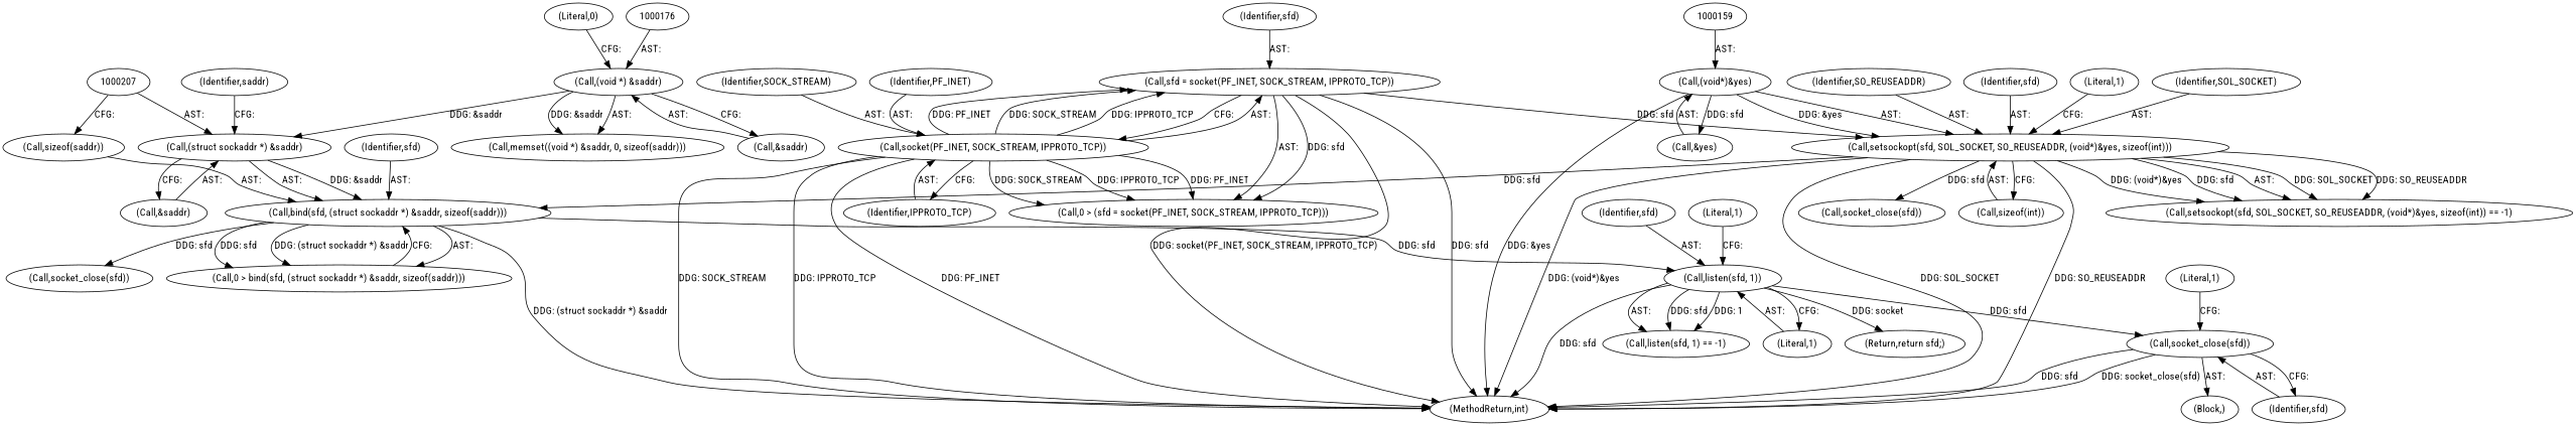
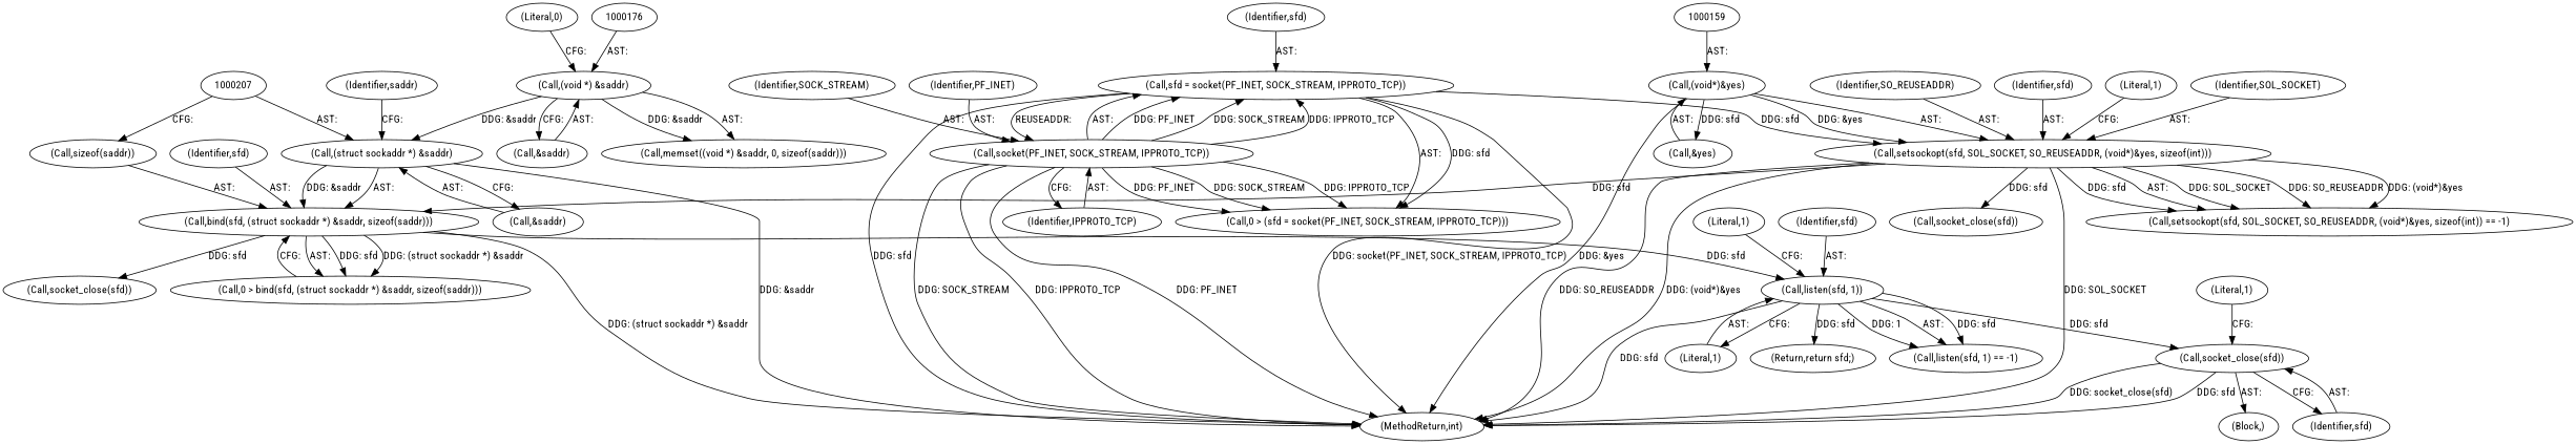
  digraph {
    fontname="Roboto Condensed"
    node [fontname="Roboto Condensed"]
    edge [fontname="Roboto Condensed"]
    n1 [label="(Call,socket_close(sfd))"]
    n2 [label="(Identifier,sfd)"]
    n3 [label="(MethodReturn,int)"]
    n4 [label="(Block,)"]
    n5 [label="(Call,listen(sfd, 1))"]
    n6 [label="(Return,return sfd;)"]
    n7 [label="(Call,listen(sfd, 1) == -1)"]
    n8 [label="(Literal,1)"]
    n9 [label="(Call,bind(sfd, (struct sockaddr *) &saddr, sizeof(saddr)))"]
    n10 [label="(Call,0 > bind(sfd, (struct sockaddr *) &saddr, sizeof(saddr)))"]
    n11 [label="(Call,socket_close(sfd))"]
    n12 [label="(Call,sizeof(saddr))"]
    n13 [label="(Call,setsockopt(sfd, SOL_SOCKET, SO_REUSEADDR, (void*)&yes, sizeof(int)))"]
    n14 [label="(Call,socket_close(sfd))"]
-   n15 [label="(Call,sizeof(int))"]
    n16 [label="(Call,setsockopt(sfd, SOL_SOCKET, SO_REUSEADDR, (void*)&yes, sizeof(int)) == -1)"]
    n17 [label="(Call,sfd = socket(PF_INET, SOCK_STREAM, IPPROTO_TCP))"]
    n18 [label="(Call,socket(PF_INET, SOCK_STREAM, IPPROTO_TCP))"]
    n19 [label="(Call,0 > (sfd = socket(PF_INET, SOCK_STREAM, IPPROTO_TCP)))"]
    n20 [label="(Identifier,IPPROTO_TCP)"]
    n21 [label="(Call,(void*)&yes)"]
    n22 [label="(Call,&yes)"]
    n23 [label="(Call,(struct sockaddr *) &saddr)"]
    n24 [label="(Call,&saddr)"]
    n25 [label="(Call,(void *) &saddr)"]
    n26 [label="(Call,memset((void *) &saddr, 0, sizeof(saddr)))"]
    n27 [label="(Call,&saddr)"]
    n28 [label="(Identifier,SO_REUSEADDR)"]
    n29 [label="(Literal,1)"]
    n30 [label="(Identifier,sfd)"]
    n31 [label="(Identifier,SOCK_STREAM)"]
    n32 [label="(Identifier,sfd)"]
    n33 [label="(Literal,1)"]
    n34 [label="(Identifier,sfd)"]
    n35 [label="(Literal,1)"]
    n36 [label="(Identifier,saddr)"]
    n37 [label="(Identifier,sfd)"]
    n38 [label="(Identifier,PF_INET)"]
    n39 [label="(Identifier,SOL_SOCKET)"]
    n40 [label="(Literal,0)"]
    1000159
    1000207
    1000176
    n1 -> n2 [label="CFG: "]
    n1 -> n3 [label="DDG: sfd"]
    n1 -> n3 [label="DDG: socket_close(sfd)"]
    n1 -> n4 [label="AST: "]
    n2 -> n1 [label="AST: "]
    n5 -> n1 [label="DDG: sfd"]
    n5 -> n3 [label="DDG: sfd"]
-   n5 -> n6 [label="DDG: socket"]
+   n5 -> n6 [label="DDG: sfd"]
    n5 -> n7 [label="AST: "]
    n5 -> n7 [label="DDG: sfd"]
    n5 -> n7 [label="DDG: 1"]
    n5 -> n8 [label="CFG: "]
    n8 -> n5 [label="AST: "]
    n9 -> n3 [label="DDG: (struct sockaddr *) &saddr"]
    n9 -> n5 [label="DDG: sfd"]
    n9 -> n10 [label="AST: "]
    n9 -> n10 [label="DDG: sfd"]
    n9 -> n10 [label="DDG: (struct sockaddr *) &saddr"]
    n9 -> n11 [label="DDG: sfd"]
    n10 -> n9 [label="CFG: "]
    n12 -> n9 [label="AST: "]
    n13 -> n3 [label="DDG: SO_REUSEADDR"]
    n13 -> n3 [label="DDG: (void*)&yes"]
    n13 -> n3 [label="DDG: SOL_SOCKET"]
    n13 -> n9 [label="DDG: sfd"]
    n13 -> n14 [label="DDG: sfd"]
-   n13 -> n15 [label="CFG: "]
    n13 -> n16 [label="AST: "]
    n13 -> n16 [label="DDG: SOL_SOCKET"]
    n13 -> n16 [label="DDG: SO_REUSEADDR"]
    n13 -> n16 [label="DDG: (void*)&yes"]
    n13 -> n16 [label="DDG: sfd"]
-   n15 -> n13 [label="AST: "]
    n17 -> n3 [label="DDG: socket(PF_INET, SOCK_STREAM, IPPROTO_TCP)"]
    n17 -> n3 [label="DDG: sfd"]
    n17 -> n13 [label="DDG: sfd"]
-   n17 -> n18 [label="CFG: "]
+   n17 -> n18 [label="REUSEADDR: "]
    n17 -> n19 [label="AST: "]
    n17 -> n19 [label="DDG: sfd"]
    n18 -> n3 [label="DDG: SOCK_STREAM"]
    n18 -> n3 [label="DDG: IPPROTO_TCP"]
    n18 -> n3 [label="DDG: PF_INET"]
    n18 -> n17 [label="AST: "]
    n18 -> n17 [label="DDG: PF_INET"]
    n18 -> n17 [label="DDG: SOCK_STREAM"]
    n18 -> n17 [label="DDG: IPPROTO_TCP"]
    n18 -> n19 [label="DDG: PF_INET"]
    n18 -> n19 [label="DDG: SOCK_STREAM"]
    n18 -> n19 [label="DDG: IPPROTO_TCP"]
    n18 -> n20 [label="CFG: "]
    n20 -> n18 [label="AST: "]
    n21 -> n3 [label="DDG: &yes"]
    n21 -> n13 [label="AST: "]
    n21 -> n13 [label="DDG: &yes"]
    n21 -> n22 [label="DDG: sfd"]
    n22 -> n21 [label="AST: "]
+   n23 -> n3 [label="DDG: &saddr"]
    n23 -> n9 [label="AST: "]
    n23 -> n9 [label="DDG: &saddr"]
    n23 -> n24 [label="CFG: "]
    n24 -> n23 [label="AST: "]
    n25 -> n23 [label="DDG: &saddr"]
    n25 -> n26 [label="AST: "]
    n25 -> n26 [label="DDG: &saddr"]
    n25 -> n27 [label="CFG: "]
    n27 -> n25 [label="AST: "]
    n28 -> n13 [label="AST: "]
    n29 -> n1 [label="CFG: "]
    n30 -> n13 [label="AST: "]
    n31 -> n18 [label="AST: "]
    n32 -> n9 [label="AST: "]
    n33 -> n5 [label="CFG: "]
    n34 -> n5 [label="AST: "]
    n35 -> n13 [label="CFG: "]
    n36 -> n23 [label="CFG: "]
    n37 -> n17 [label="AST: "]
    n38 -> n18 [label="AST: "]
    n39 -> n13 [label="AST: "]
    n40 -> n25 [label="CFG: "]
    1000159 -> n21 [label="AST: "]
    1000207 -> n12 [label="CFG: "]
    1000207 -> n23 [label="AST: "]
    1000176 -> n25 [label="AST: "]
  }
